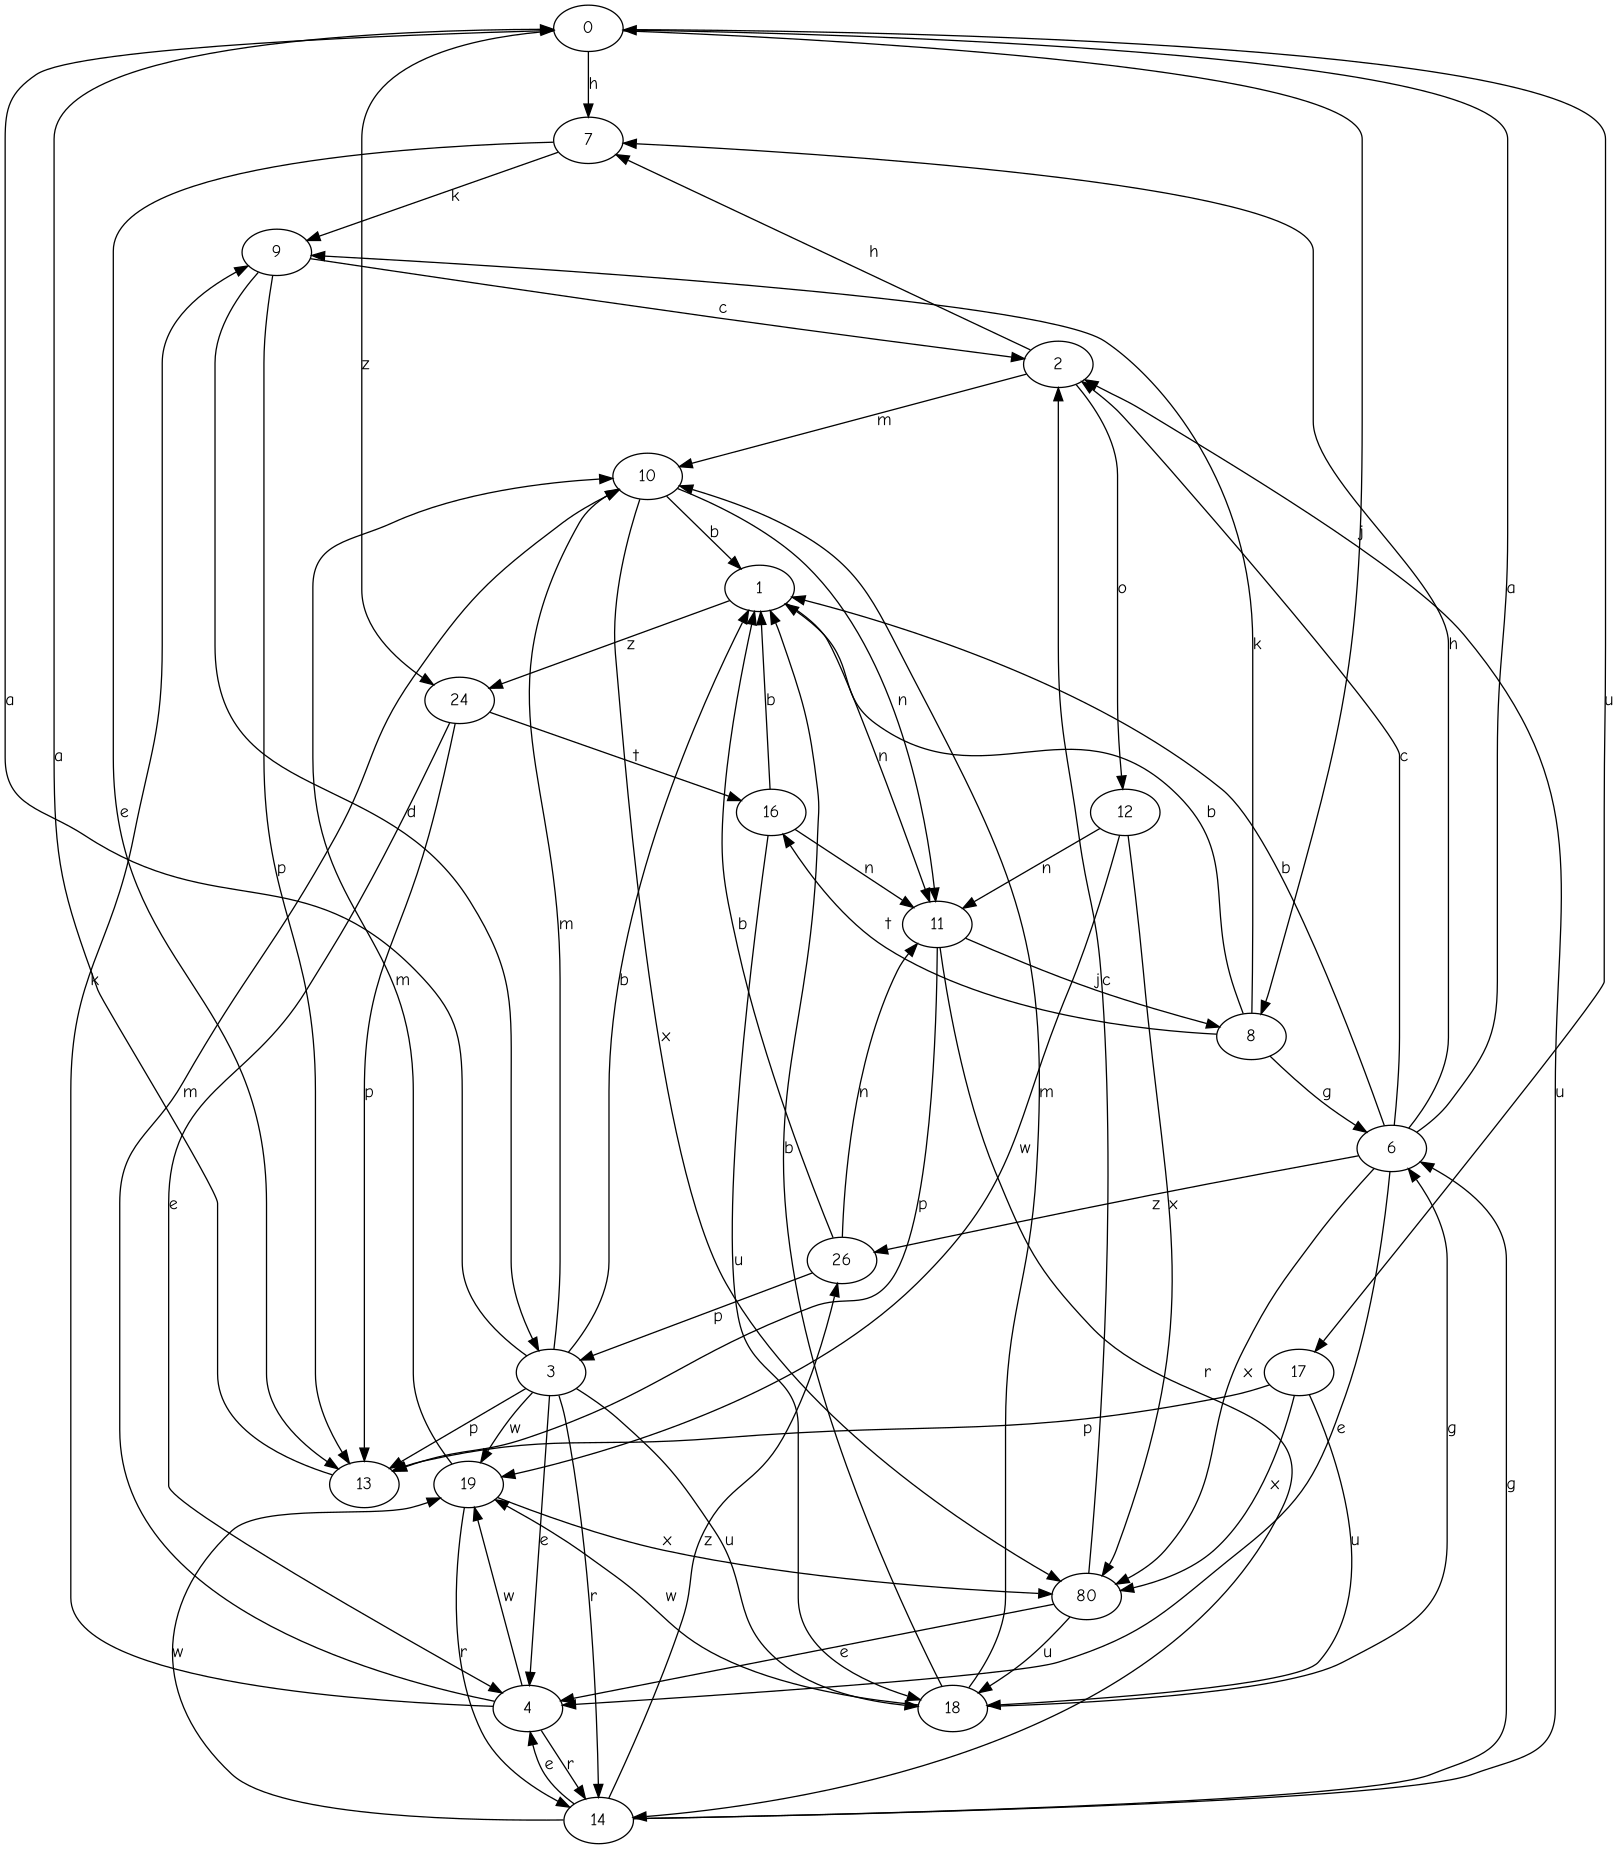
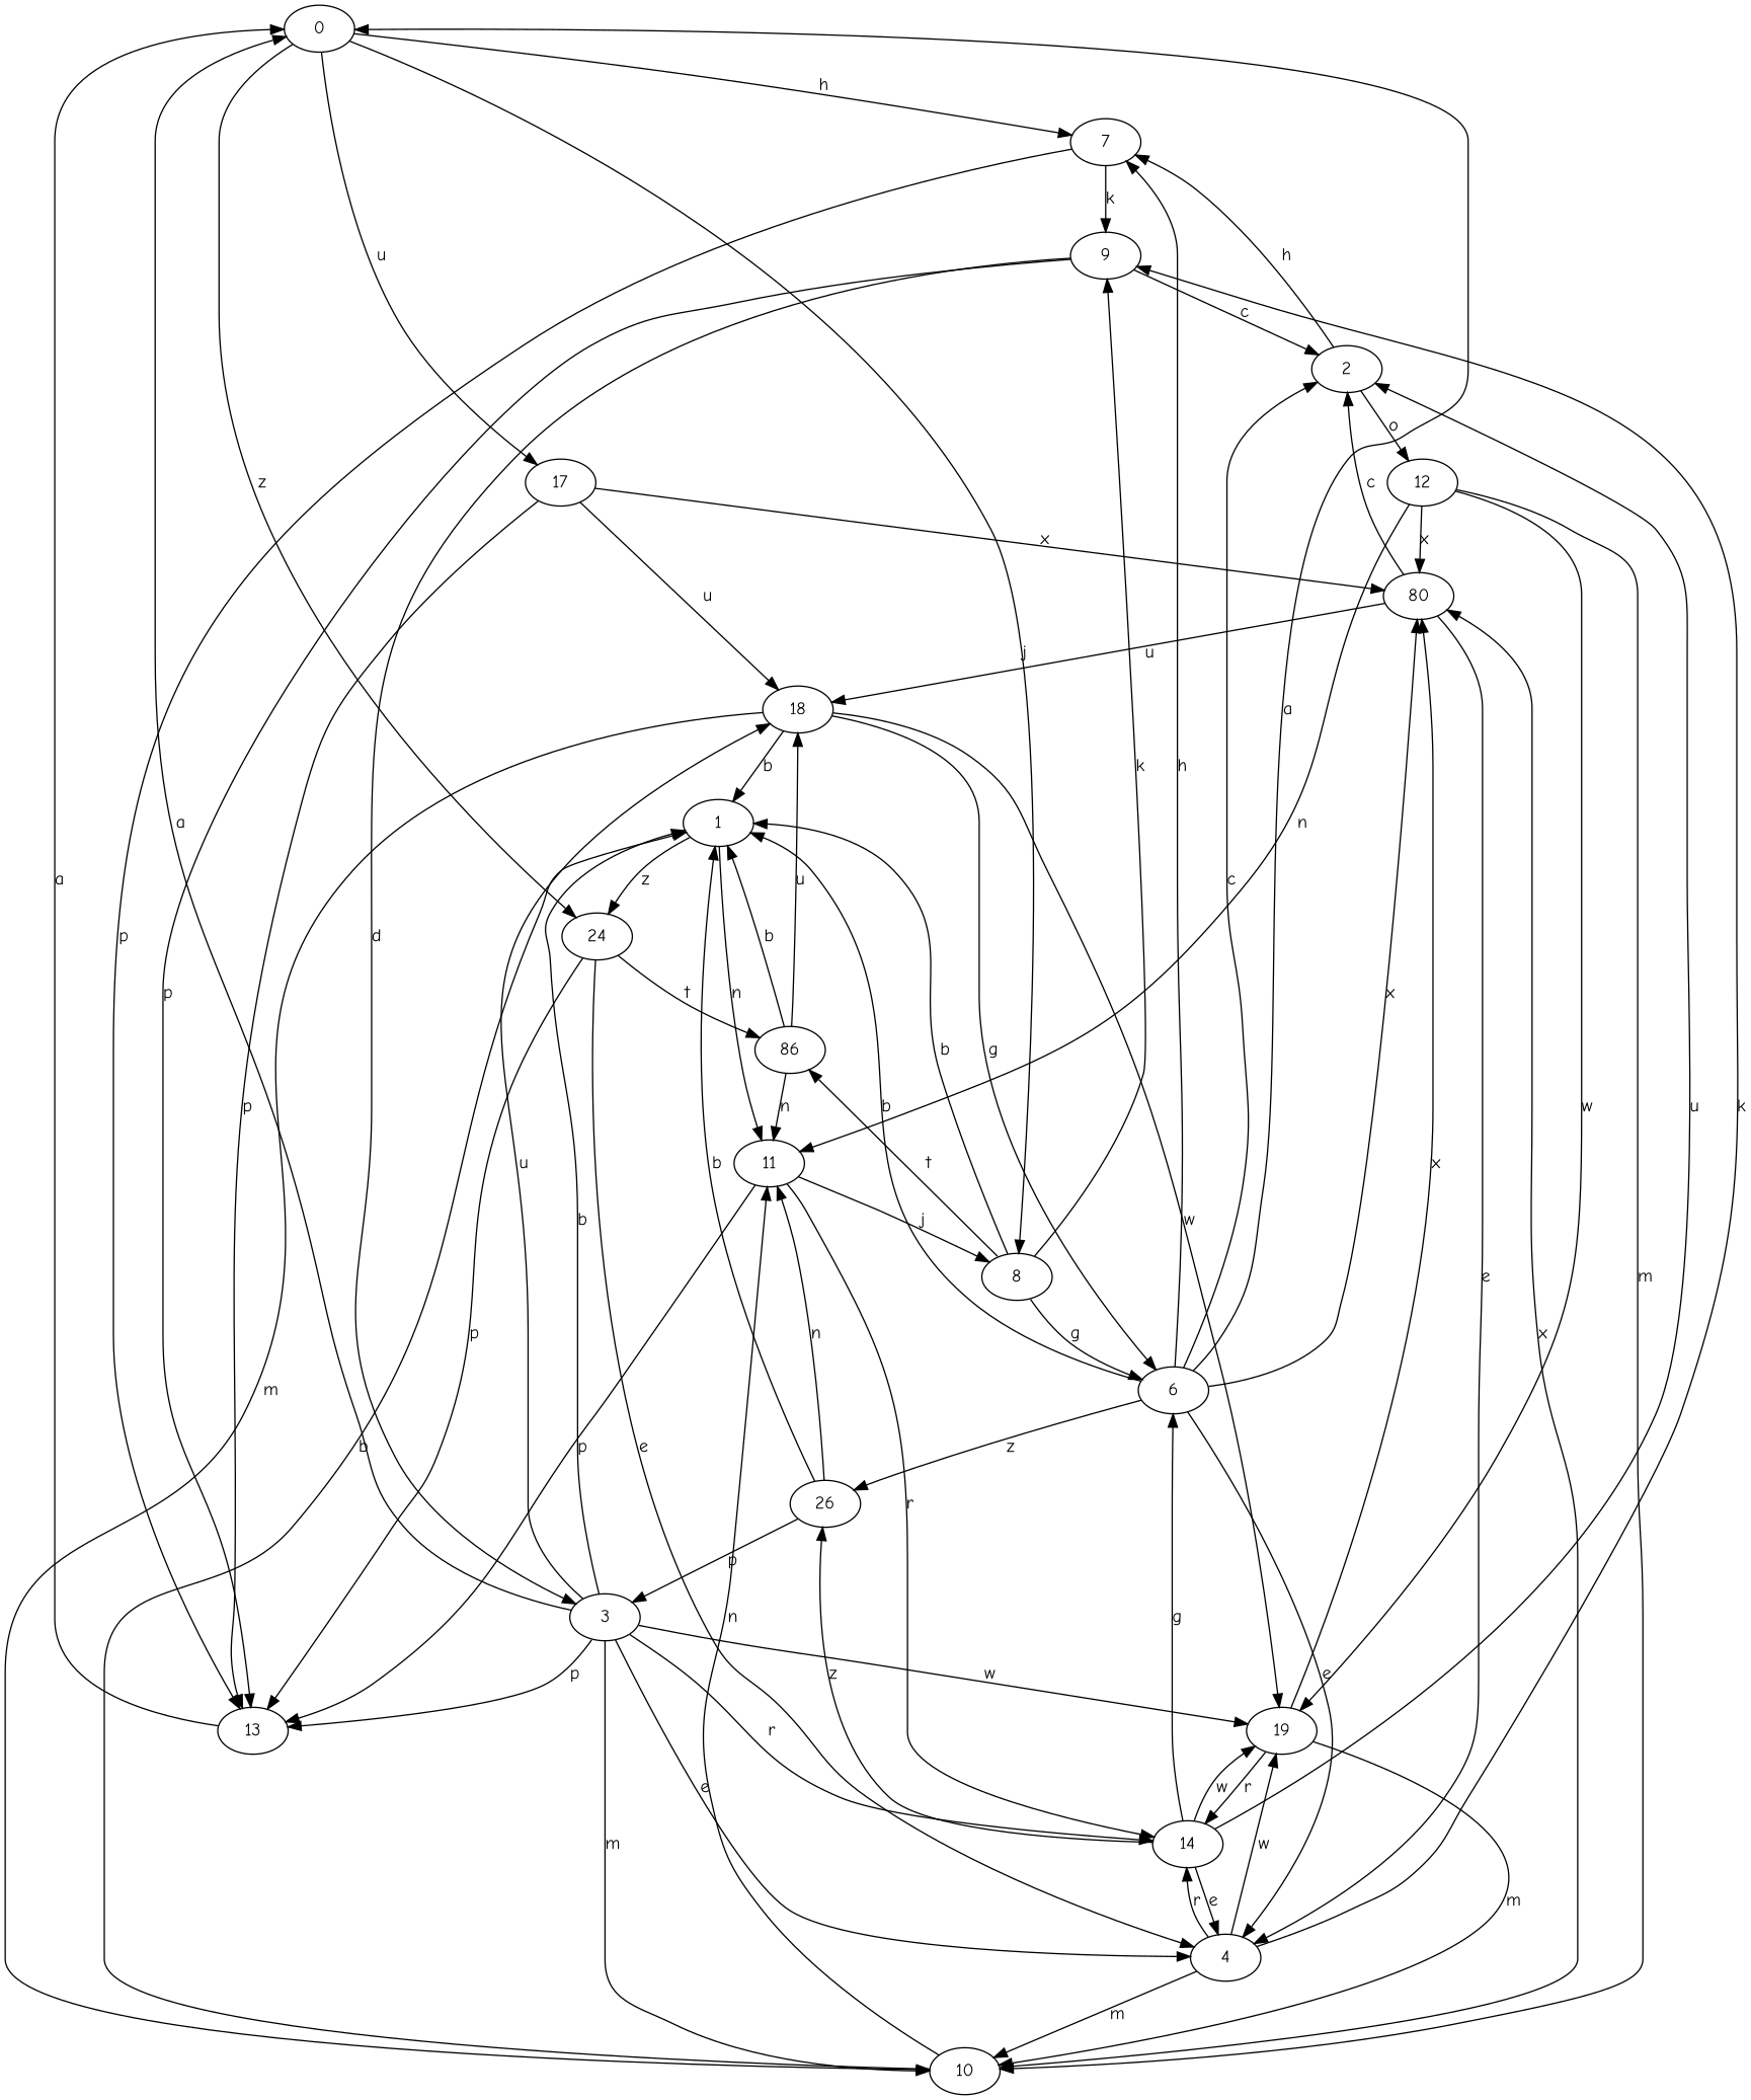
  strict digraph {
    fontname="Comic Neue"
    node [fontname="Comic Neue"]
    edge [fontname="Comic Neue"]
    0
    7
    8
    17
    24
    13
    9
    1
    6
-   16
+   16 [label=86]
    18
    n12 [label=80]
    4
    11
    14
    2
    12
    10
    19
    3
    26
    0 -> 7 [label=h]
    0 -> 8 [label=j]
    0 -> 17 [label=u]
    0 -> 24 [label=z]
-   7 -> 13 [label=e]
+   7 -> 13 [label=p]
    7 -> 9 [label=k]
    8 -> 9 [label=k]
    8 -> 1 [label=b]
    8 -> 6 [label=g]
    8 -> 16 [label=t]
    17 -> 13 [label=p]
    17 -> 18 [label=u]
    17 -> n12 [label=x]
    24 -> 13 [label=p]
    24 -> 16 [label=t]
    24 -> 4 [label=e]
    13 -> 0 [label=a]
    9 -> 13 [label=p]
    9 -> 2 [label=c]
    9 -> 3 [label=d]
    1 -> 24 [label=z]
    1 -> 11 [label=n]
    6 -> 0 [label=a]
    6 -> 7 [label=h]
    6 -> 1 [label=b]
    6 -> n12 [label=x]
    6 -> 4 [label=e]
    6 -> 2 [label=c]
    6 -> 26 [label=z]
    16 -> 1 [label=b]
    16 -> 18 [label=u]
    16 -> 11 [label=n]
    18 -> 1 [label=b]
    18 -> 6 [label=g]
    18 -> 10 [label=m]
    18 -> 19 [label=w]
    n12 -> 18 [label=u]
    n12 -> 4 [label=e]
    n12 -> 2 [label=c]
    4 -> 9 [label=k]
    4 -> 14 [label=r]
    4 -> 10 [label=m]
    4 -> 19 [label=w]
    11 -> 8 [label=j]
    11 -> 13 [label=p]
    11 -> 14 [label=r]
    14 -> 6 [label=g]
    14 -> 4 [label=e]
    14 -> 2 [label=u]
    14 -> 19 [label=w]
    14 -> 26 [label=z]
    2 -> 7 [label=h]
    2 -> 12 [label=o]
    12 -> n12 [label=x]
    12 -> 11 [label=n]
-   2 -> 10 [label=m]
+   12 -> 10 [label=m]
    12 -> 19 [label=w]
    10 -> 1 [label=b]
    10 -> n12 [label=x]
    10 -> 11 [label=n]
    19 -> n12 [label=x]
    19 -> 14 [label=r]
    19 -> 10 [label=m]
    3 -> 0 [label=a]
    3 -> 13 [label=p]
    3 -> 1 [label=b]
    3 -> 18 [label=u]
    3 -> 4 [label=e]
    3 -> 14 [label=r]
    3 -> 10 [label=m]
    3 -> 19 [label=w]
    26 -> 1 [label=b]
    26 -> 11 [label=n]
    26 -> 3 [label=p]
  }
